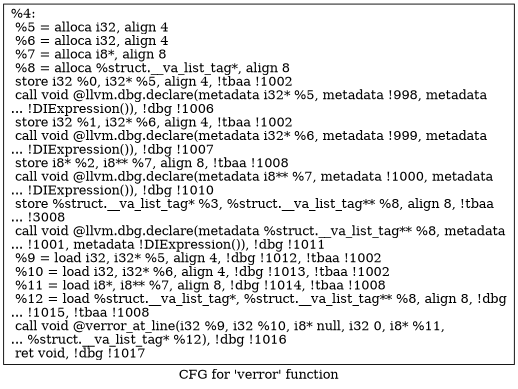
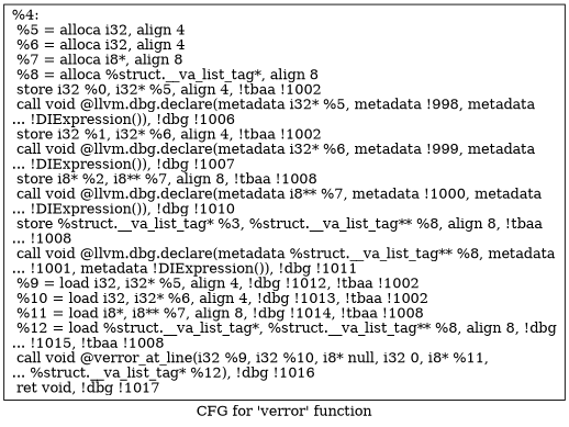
  digraph {
    label="CFG for 'verror' function"
-   n1 [label="{%4:\l  %5 = alloca i32, align 4\l  %6 = alloca i32, align 4\l  %7 = alloca i8*, align 8\l  %8 = alloca %struct.__va_list_tag*, align 8\l  store i32 %0, i32* %5, align 4, !tbaa !1002\l  call void @llvm.dbg.declare(metadata i32* %5, metadata !998, metadata\l... !DIExpression()), !dbg !1006\l  store i32 %1, i32* %6, align 4, !tbaa !1002\l  call void @llvm.dbg.declare(metadata i32* %6, metadata !999, metadata\l... !DIExpression()), !dbg !1007\l  store i8* %2, i8** %7, align 8, !tbaa !1008\l  call void @llvm.dbg.declare(metadata i8** %7, metadata !1000, metadata\l... !DIExpression()), !dbg !1010\l  store %struct.__va_list_tag* %3, %struct.__va_list_tag** %8, align 8, !tbaa\l... !3008\l  call void @llvm.dbg.declare(metadata %struct.__va_list_tag** %8, metadata\l... !1001, metadata !DIExpression()), !dbg !1011\l  %9 = load i32, i32* %5, align 4, !dbg !1012, !tbaa !1002\l  %10 = load i32, i32* %6, align 4, !dbg !1013, !tbaa !1002\l  %11 = load i8*, i8** %7, align 8, !dbg !1014, !tbaa !1008\l  %12 = load %struct.__va_list_tag*, %struct.__va_list_tag** %8, align 8, !dbg\l... !1015, !tbaa !1008\l  call void @verror_at_line(i32 %9, i32 %10, i8* null, i32 0, i8* %11,\l... %struct.__va_list_tag* %12), !dbg !1016\l  ret void, !dbg !1017\l}" shape=record]
+   n1 [label="{%4:\l  %5 = alloca i32, align 4\l  %6 = alloca i32, align 4\l  %7 = alloca i8*, align 8\l  %8 = alloca %struct.__va_list_tag*, align 8\l  store i32 %0, i32* %5, align 4, !tbaa !1002\l  call void @llvm.dbg.declare(metadata i32* %5, metadata !998, metadata\l... !DIExpression()), !dbg !1006\l  store i32 %1, i32* %6, align 4, !tbaa !1002\l  call void @llvm.dbg.declare(metadata i32* %6, metadata !999, metadata\l... !DIExpression()), !dbg !1007\l  store i8* %2, i8** %7, align 8, !tbaa !1008\l  call void @llvm.dbg.declare(metadata i8** %7, metadata !1000, metadata\l... !DIExpression()), !dbg !1010\l  store %struct.__va_list_tag* %3, %struct.__va_list_tag** %8, align 8, !tbaa\l... !1008\l  call void @llvm.dbg.declare(metadata %struct.__va_list_tag** %8, metadata\l... !1001, metadata !DIExpression()), !dbg !1011\l  %9 = load i32, i32* %5, align 4, !dbg !1012, !tbaa !1002\l  %10 = load i32, i32* %6, align 4, !dbg !1013, !tbaa !1002\l  %11 = load i8*, i8** %7, align 8, !dbg !1014, !tbaa !1008\l  %12 = load %struct.__va_list_tag*, %struct.__va_list_tag** %8, align 8, !dbg\l... !1015, !tbaa !1008\l  call void @verror_at_line(i32 %9, i32 %10, i8* null, i32 0, i8* %11,\l... %struct.__va_list_tag* %12), !dbg !1016\l  ret void, !dbg !1017\l}" shape=record]
  }
